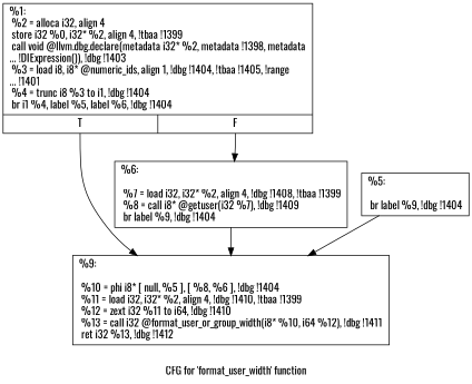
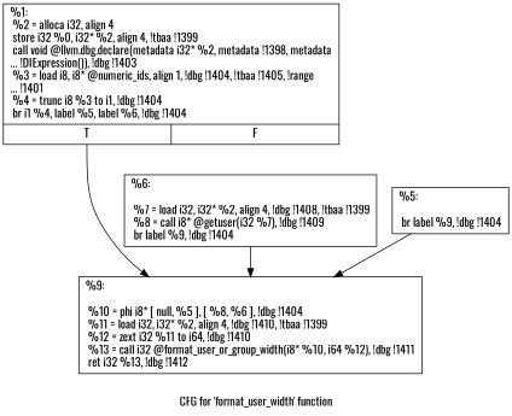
  digraph {
    fontname=Oswald
    label="CFG for 'format_user_width' function"
    node [fontname=Oswald shape=record]
    edge [fontname=Oswald]
    n1 [label="{%1:\l  %2 = alloca i32, align 4\l  store i32 %0, i32* %2, align 4, !tbaa !1399\l  call void @llvm.dbg.declare(metadata i32* %2, metadata !1398, metadata\l... !DIExpression()), !dbg !1403\l  %3 = load i8, i8* @numeric_ids, align 1, !dbg !1404, !tbaa !1405, !range\l... !1401\l  %4 = trunc i8 %3 to i1, !dbg !1404\l  br i1 %4, label %5, label %6, !dbg !1404\l|{<s0>T|<s1>F}}"]
    n2 [label="{%6:\l\l  %7 = load i32, i32* %2, align 4, !dbg !1408, !tbaa !1399\l  %8 = call i8* @getuser(i32 %7), !dbg !1409\l  br label %9, !dbg !1404\l}"]
    n3 [label="{%9:\l\l  %10 = phi i8* [ null, %5 ], [ %8, %6 ], !dbg !1404\l  %11 = load i32, i32* %2, align 4, !dbg !1410, !tbaa !1399\l  %12 = zext i32 %11 to i64, !dbg !1410\l  %13 = call i32 @format_user_or_group_width(i8* %10, i64 %12), !dbg !1411\l  ret i32 %13, !dbg !1412\l}"]
    n4 [label="{%5:\l\l  br label %9, !dbg !1404\l}"]
-   n1 -> n2 [tailport=s1]
    n1 -> n3 [tailport=s0]
    n2 -> n3
    n4 -> n3
  }
